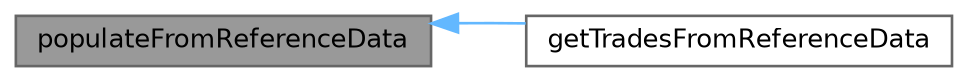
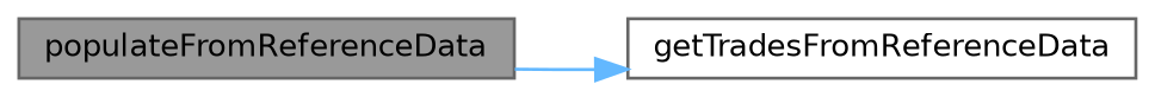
  digraph {
    rankdir=LR
    node [fontname=Helvetica fontsize=10 shape=box style=filled]
    n1 [color=gray40 fillcolor=grey60 fontcolor=black height=0.2 label=populateFromReferenceData width=0.4]
    n2 [color=grey40 fillcolor=white height=0.2 label=getTradesFromReferenceData width=0.4]
-   n2 -> n1 [color=steelblue1 fontname=Helvetica fontsize=10 labelfontname=Helvetica labelfontsize=10 style=solid]
+   n1 -> n2 [color=steelblue1 fontname=Helvetica fontsize=10 labelfontname=Helvetica labelfontsize=10 style=solid]
  }
